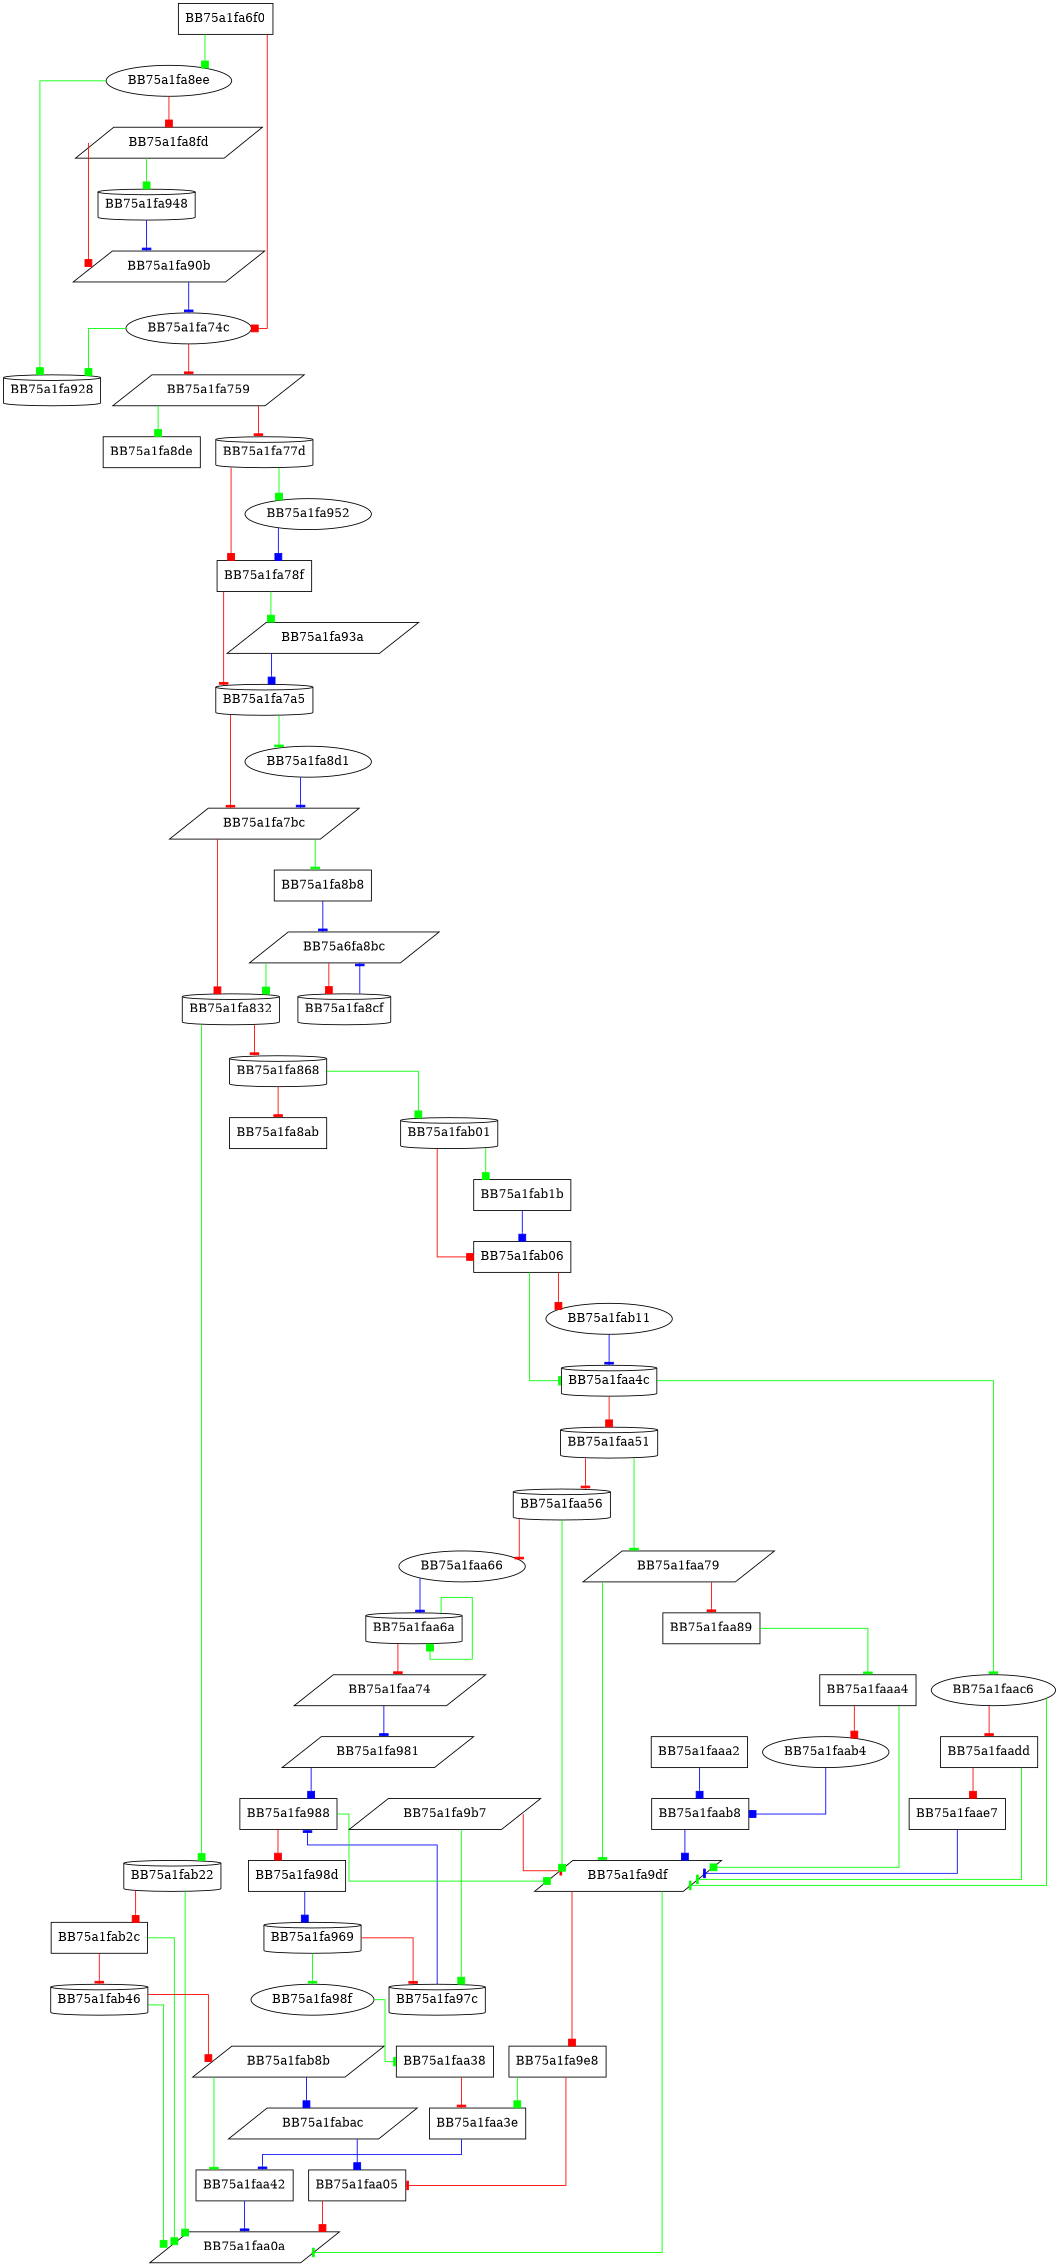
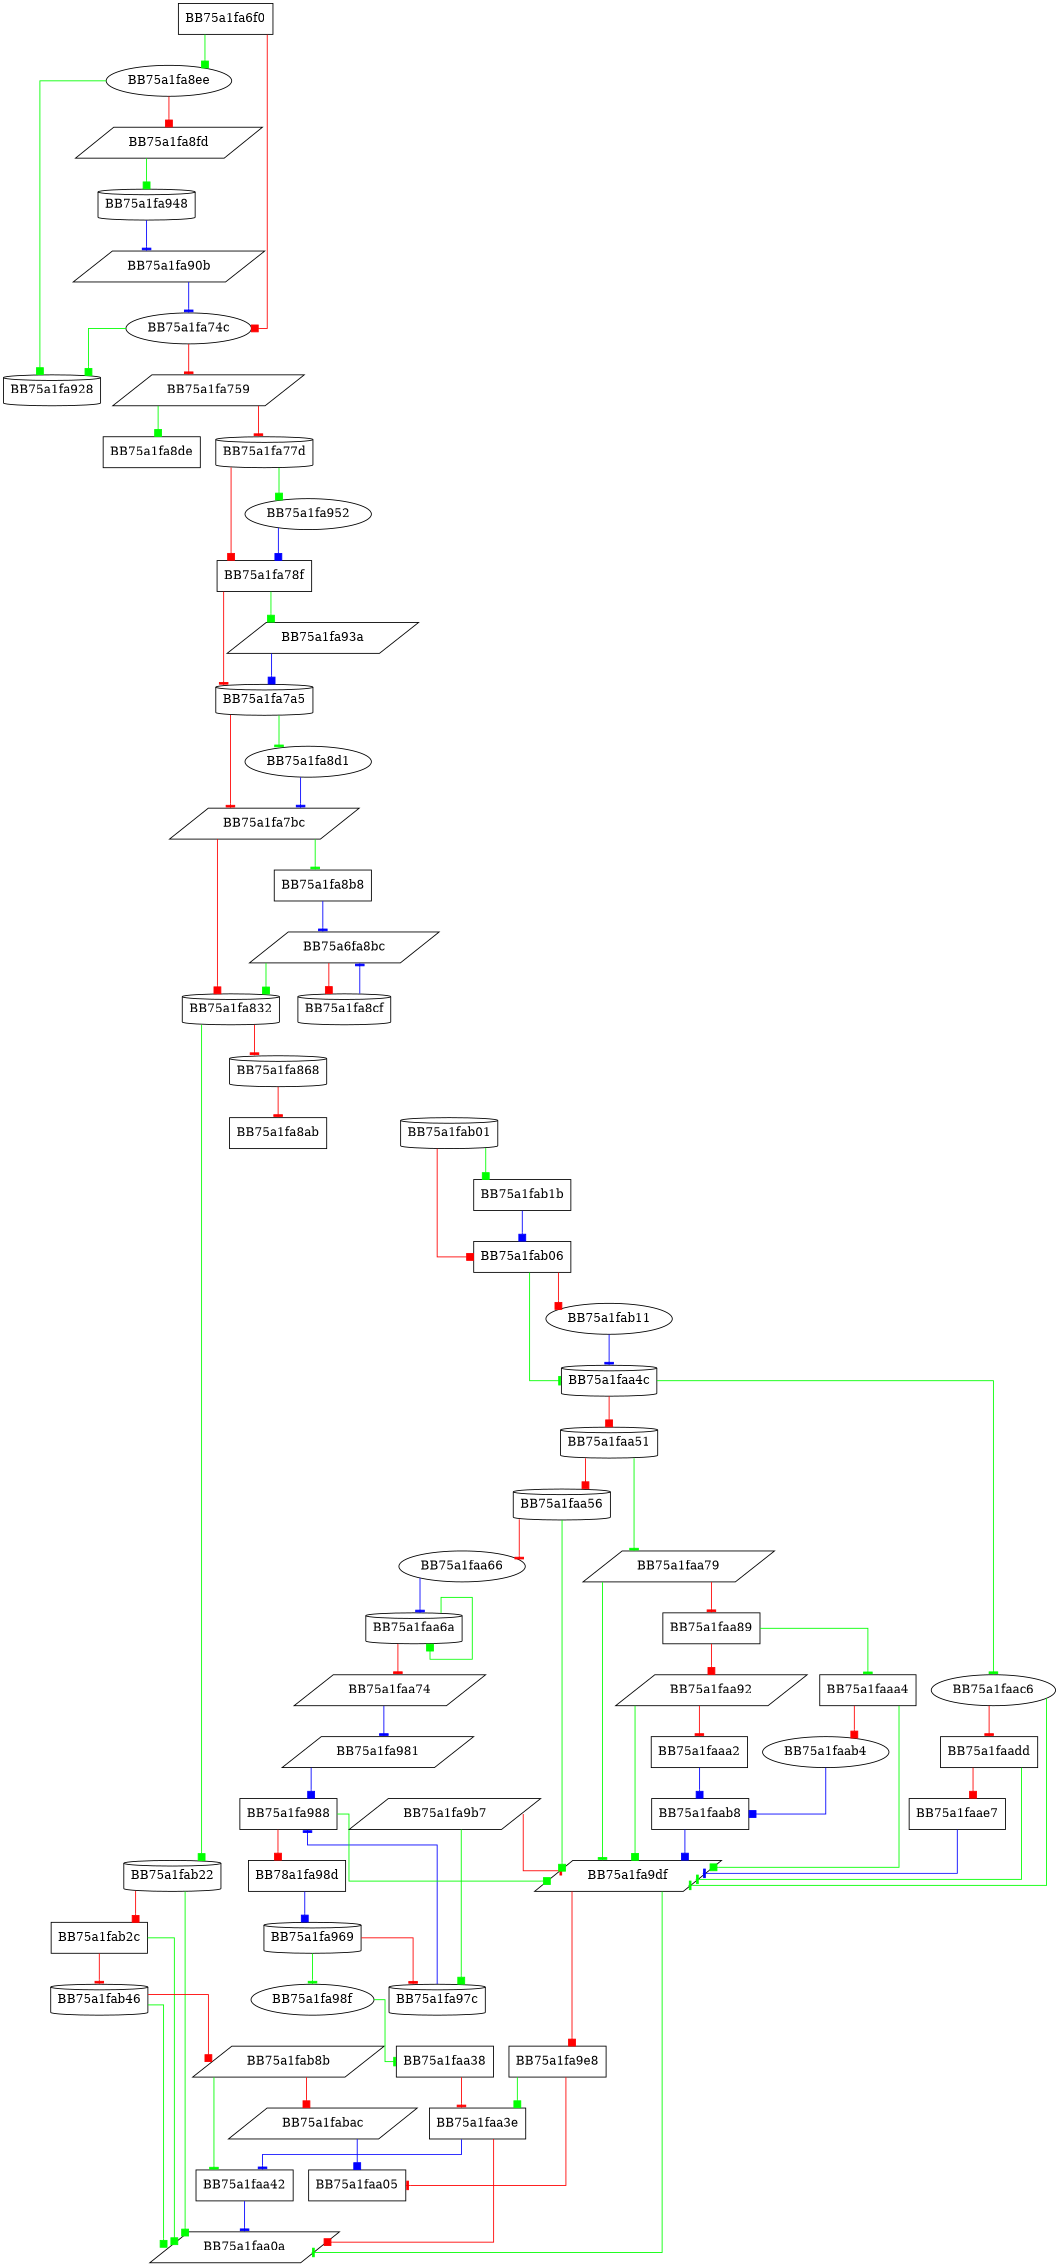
  digraph {
    splines=ortho
    node [shape=box]
    edge [arrowhead=box color=red]
    BB75a1fa8ee [shape=ellipse]
    BB75a1fa6f0
    BB75a1fa74c [shape=ellipse]
    BB75a1fa928 [shape=cylinder]
    BB75a1fa8fd [shape=parallelogram]
    BB75a1fa759 [shape=parallelogram]
    BB75a1fa948 [shape=cylinder]
    BB75a1fa90b [shape=parallelogram]
    BB75a1fa8de
    BB75a1fa77d [shape=cylinder]
    BB75a1fa952 [shape=ellipse]
    BB75a1fa78f
    BB75a1fa93a [shape=parallelogram]
    BB75a1fa7a5 [shape=cylinder]
    BB75a1fa8d1 [shape=ellipse]
    BB75a1fa7bc [shape=parallelogram]
    BB75a1fa8b8
    BB75a1fa832 [shape=cylinder]
    n19 [label=BB75a6fa8bc shape=parallelogram]
    BB75a1fab22 [shape=cylinder]
    BB75a1fa868 [shape=cylinder]
    BB75a1fa8cf [shape=cylinder]
    BB75a1faa0a [shape=parallelogram]
    BB75a1fab2c
    BB75a1fab01 [shape=cylinder]
    BB75a1fa8ab
    BB75a1fab46 [shape=cylinder]
    BB75a1fab1b
    BB75a1fab06
    BB75a1faa4c [shape=cylinder]
    BB75a1fab11 [shape=ellipse]
    BB75a1fa969 [shape=cylinder]
    BB75a1fa98f [shape=ellipse]
    BB75a1fa97c [shape=cylinder]
    BB75a1faa38
    BB75a1fa988
    BB75a1faa3e
    BB75a1fa9b7 [shape=parallelogram]
    BB75a1fa9df [shape=parallelogram]
-   BB75a1fa98d
+   BB75a1fa98d [label=BB78a1fa98d]
    BB75a1fa9e8
    BB75a1fa981 [shape=parallelogram]
    BB75a1faa05
    BB75a1faa42
    BB75a1faac6 [shape=ellipse]
    BB75a1faa51 [shape=cylinder]
    BB75a1faadd
    BB75a1faa79 [shape=parallelogram]
    BB75a1faa56 [shape=cylinder]
    BB75a1faae7
    BB75a1faa89
    BB75a1faa66 [shape=ellipse]
    BB75a1faaa4
+   BB75a1faa92 [shape=parallelogram]
    BB75a1faa6a [shape=cylinder]
    BB75a1faa74 [shape=parallelogram]
    BB75a1faab4 [shape=ellipse]
    BB75a1faaa2
    BB75a1faab8
    BB75a1fab8b [shape=parallelogram]
    BB75a1fabac [shape=parallelogram]
    BB75a1fa8ee -> BB75a1fa928 [color=green]
    BB75a1fa8ee -> BB75a1fa8fd
    BB75a1fa6f0 -> BB75a1fa8ee [color=green]
    BB75a1fa6f0 -> BB75a1fa74c
    BB75a1fa74c -> BB75a1fa928 [color=green]
    BB75a1fa74c -> BB75a1fa759 [arrowhead=tee]
    BB75a1fa8fd -> BB75a1fa948 [color=green]
-   BB75a1fa8fd -> BB75a1fa90b
    BB75a1fa759 -> BB75a1fa8de [color=green]
    BB75a1fa759 -> BB75a1fa77d [arrowhead=tee]
    BB75a1fa948 -> BB75a1fa90b [arrowhead=tee color=blue]
    BB75a1fa90b -> BB75a1fa74c [arrowhead=tee color=blue]
    BB75a1fa77d -> BB75a1fa952 [color=green]
    BB75a1fa77d -> BB75a1fa78f
    BB75a1fa952 -> BB75a1fa78f [color=blue]
    BB75a1fa78f -> BB75a1fa93a [color=green]
    BB75a1fa78f -> BB75a1fa7a5 [arrowhead=tee]
    BB75a1fa93a -> BB75a1fa7a5 [color=blue]
    BB75a1fa7a5 -> BB75a1fa8d1 [arrowhead=tee color=green]
    BB75a1fa7a5 -> BB75a1fa7bc [arrowhead=tee]
    BB75a1fa8d1 -> BB75a1fa7bc [arrowhead=tee color=blue]
    BB75a1fa7bc -> BB75a1fa8b8 [arrowhead=tee color=green]
    BB75a1fa7bc -> BB75a1fa832
    BB75a1fa8b8 -> n19 [arrowhead=tee color=blue]
    BB75a1fa832 -> BB75a1fab22 [color=green]
    BB75a1fa832 -> BB75a1fa868 [arrowhead=tee]
    n19 -> BB75a1fa832 [color=green]
    n19 -> BB75a1fa8cf
    BB75a1fab22 -> BB75a1faa0a [color=green]
    BB75a1fab22 -> BB75a1fab2c
-   BB75a1fa868 -> BB75a1fab01 [color=green]
    BB75a1fa868 -> BB75a1fa8ab [arrowhead=tee]
    BB75a1fa8cf -> n19 [arrowhead=tee color=blue]
    BB75a1fab2c -> BB75a1faa0a [color=green]
    BB75a1fab2c -> BB75a1fab46 [arrowhead=tee]
    BB75a1fab01 -> BB75a1fab1b [color=green]
    BB75a1fab01 -> BB75a1fab06
    BB75a1fab46 -> BB75a1faa0a [color=green]
    BB75a1fab46 -> BB75a1fab8b
    BB75a1fab1b -> BB75a1fab06 [color=blue]
    BB75a1fab06 -> BB75a1faa4c [arrowhead=tee color=green]
    BB75a1fab06 -> BB75a1fab11
    BB75a1faa4c -> BB75a1faac6 [arrowhead=tee color=green]
    BB75a1faa4c -> BB75a1faa51
    BB75a1fab11 -> BB75a1faa4c [arrowhead=tee color=blue]
    BB75a1fa969 -> BB75a1fa98f [arrowhead=tee color=green]
    BB75a1fa969 -> BB75a1fa97c [arrowhead=tee]
    BB75a1fa98f -> BB75a1faa38 [arrowhead=tee color=green]
    BB75a1fa97c -> BB75a1fa988 [arrowhead=tee color=blue]
    BB75a1faa38 -> BB75a1faa3e [arrowhead=tee]
    BB75a1fa988 -> BB75a1fa9df [color=green]
    BB75a1fa988 -> BB75a1fa98d
    BB75a1faa3e -> BB75a1faa42 [arrowhead=tee color=blue]
    BB75a1fa9b7 -> BB75a1fa97c [color=green]
    BB75a1fa9b7 -> BB75a1fa9df [arrowhead=tee]
    BB75a1fa9df -> BB75a1faa0a [arrowhead=tee color=green]
    BB75a1fa9df -> BB75a1fa9e8
    BB75a1fa98d -> BB75a1fa969 [color=blue]
    BB75a1fa9e8 -> BB75a1faa3e [color=green]
    BB75a1fa9e8 -> BB75a1faa05 [arrowhead=tee]
    BB75a1fa981 -> BB75a1fa988 [color=blue]
-   BB75a1faa05 -> BB75a1faa0a
+   BB75a1faa3e -> BB75a1faa0a
    BB75a1faa42 -> BB75a1faa0a [arrowhead=tee color=blue]
    BB75a1faac6 -> BB75a1fa9df [arrowhead=tee color=green]
    BB75a1faac6 -> BB75a1faadd [arrowhead=tee]
    BB75a1faa51 -> BB75a1faa79 [arrowhead=tee color=green]
-   BB75a1faa51 -> BB75a1faa56 [arrowhead=tee]
+   BB75a1faa51 -> BB75a1faa56
    BB75a1faadd -> BB75a1fa9df [arrowhead=tee color=green]
    BB75a1faadd -> BB75a1faae7
    BB75a1faa79 -> BB75a1fa9df [arrowhead=tee color=green]
    BB75a1faa79 -> BB75a1faa89 [arrowhead=tee]
    BB75a1faa56 -> BB75a1fa9df [color=green]
    BB75a1faa56 -> BB75a1faa66 [arrowhead=tee]
    BB75a1faae7 -> BB75a1fa9df [arrowhead=tee color=blue]
    BB75a1faa89 -> BB75a1faaa4 [arrowhead=tee color=green]
+   BB75a1faa89 -> BB75a1faa92
    BB75a1faa66 -> BB75a1faa6a [arrowhead=tee color=blue]
    BB75a1faaa4 -> BB75a1fa9df [color=green]
    BB75a1faaa4 -> BB75a1faab4
+   BB75a1faa92 -> BB75a1fa9df [color=green]
+   BB75a1faa92 -> BB75a1faaa2 [arrowhead=tee]
    BB75a1faa6a -> BB75a1faa6a [color=green]
    BB75a1faa6a -> BB75a1faa74 [arrowhead=tee]
    BB75a1faa74 -> BB75a1fa981 [arrowhead=tee color=blue]
    BB75a1faab4 -> BB75a1faab8 [color=blue]
    BB75a1faaa2 -> BB75a1faab8 [color=blue]
    BB75a1faab8 -> BB75a1fa9df [color=blue]
    BB75a1fab8b -> BB75a1faa42 [arrowhead=tee color=green]
-   BB75a1fab8b -> BB75a1fabac [color=blue]
+   BB75a1fab8b -> BB75a1fabac
    BB75a1fabac -> BB75a1faa05 [color=blue]
  }
